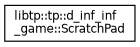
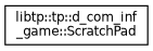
  digraph {
    rankdir=LR
-   n1 [color=black fillcolor=white fontname=Helvetica fontsize=10 height=0.2 label="libtp::tp::d_inf_inf\l_game::ScratchPad" shape=record style=filled width=0.4]
+   n1 [color=black fillcolor=white fontname=Helvetica fontsize=10 height=0.2 label="libtp::tp::d_com_inf\l_game::ScratchPad" shape=record style=filled width=0.4]
  }
